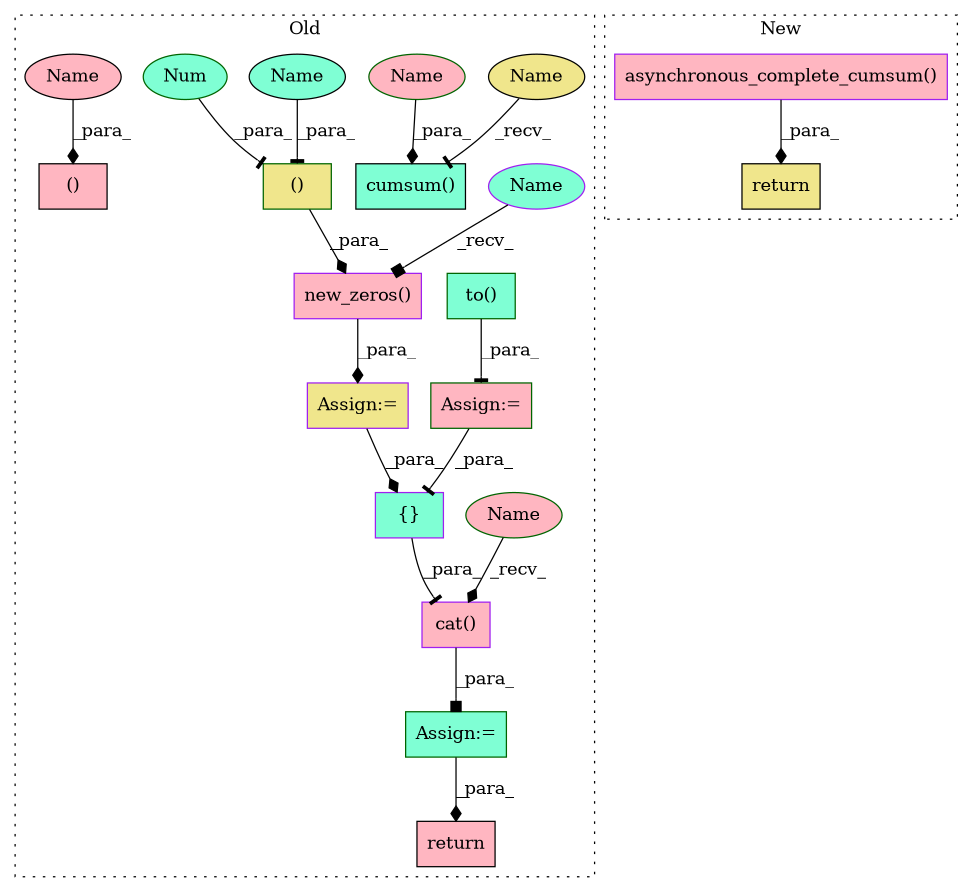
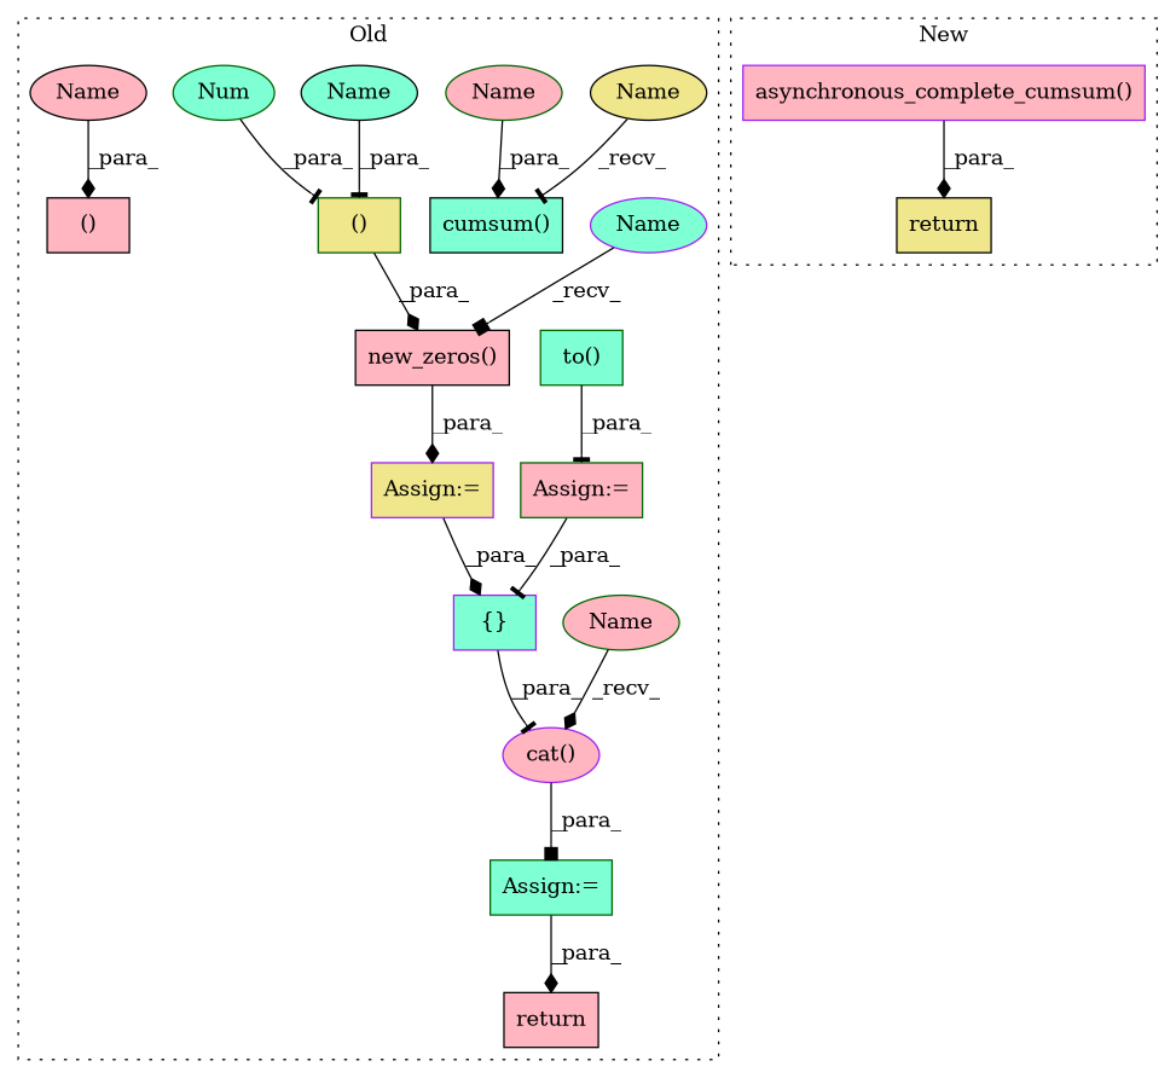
  digraph {
    node [a=87 color=darkgreen fillcolor=lightpink l=3 shape=box style=filled]
    edge [arrowhead=diamond]
-   n1 [a=75 color=purple l="18,1" label="new_zeros()" s="1182,1206"]
+   n1 [a=75 color=black l="18,1" label="new_zeros()" s="1182,1206"]
    n2 [a=68 fillcolor=aquamarine label="Assign:=" s=1283]
    n3 [a=59 color=purple fillcolor=aquamarine l="1,0" label="{}" s="1296,1317"]
-   n4 [a=75 color=purple l="10,9" label="cat()" s="1286,1318"]
+   n4 [a=75 color=purple l="10,9" label="cat()" s="1286,1318" shape=ellipse]
    n5 [a=75 color=black fillcolor=aquamarine l="13,9" label="cumsum()" s="1224,1244"]
    n6 [a=54 fillcolor=khaki label="()" s=1202]
    n7 [a=75 fillcolor=aquamarine l="33,1" label="to()" s="1224,1270"]
    n8 [a=76 fillcolor=aquamarine l=1 label=Num s=1204 shape=ellipse]
    n9 [a=68 color=purple fillcolor=khaki label="Assign:=" s=1179]
    n10 [a=68 label="Assign:=" s=1221]
    n11 [a=93 color=black l=7 label=return s=1332]
    n12 [a=54 color=black label="()" s=1145]
    n13 [l=7 label=Name s=1237 shape=ellipse]
    n14 [color=purple fillcolor=aquamarine l=7 label=Name s=1182 shape=ellipse]
    n15 [l=5 label=Name s=1286 shape=ellipse]
    n16 [color=black fillcolor=khaki l=5 label=Name s=1224 shape=ellipse]
    n17 [color=black fillcolor=aquamarine l=1 label=Name s=1201 shape=ellipse]
    n18 [color=black l=1 label=Name s=1144 shape=ellipse]
    n19 [a=93 color=black fillcolor=khaki l=7 label=return s=1114]
    n20 [a=75 color=purple l="46,1" label="asynchronous_complete_cumsum()" s="1121,1174"]
    subgraph cluster_1 {
      label=Old
      style=dotted
      n1
      n2
      n3
      n4
      n5
      n6
      n7
      n8
      n9
      n10
      n11
      n12
      n13
      n14
      n15
      n16
      n17
      n18
    }
    subgraph cluster_2 {
      label=New
      style=dotted
      n19
      n20
    }
    n1 -> n9 [label=_para_]
    n2 -> n11 [label=_para_]
    n3 -> n4 [arrowhead=tee label=_para_]
    n4 -> n2 [arrowhead=box label=_para_]
    n6 -> n1 [label=_para_]
    n7 -> n10 [arrowhead=tee label=_para_]
    n8 -> n6 [arrowhead=tee label=_para_]
    n9 -> n3 [label=_para_]
    n10 -> n3 [arrowhead=tee label=_para_]
    n13 -> n5 [label=_para_]
    n14 -> n1 [arrowhead=box label=_recv_]
    n15 -> n4 [label=_recv_]
    n16 -> n5 [arrowhead=tee label=_recv_]
    n17 -> n6 [arrowhead=tee label=_para_]
    n18 -> n12 [label=_para_]
    n20 -> n19 [label=_para_]
  }
